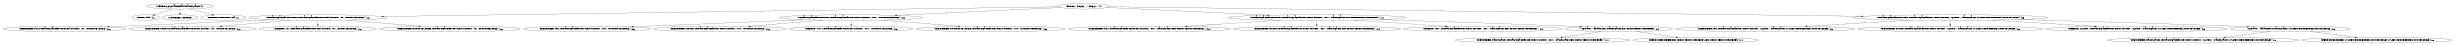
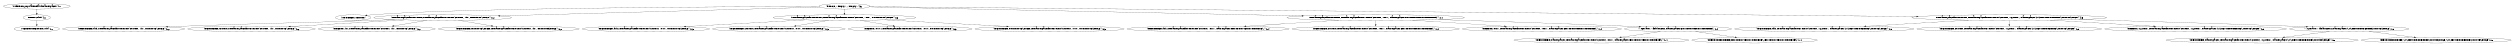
  digraph {
    n1 [label=<(METHOD,populateDefaultNamespaces)<SUB>411</SUB>>]
    n2 [label=<(PARAM,this)<SUB>411</SUB>>]
    n3 [label=<(MODIFIER,VIRTUAL)>]
    n4 [label=<(METHOD_RETURN,void)<SUB>411</SUB>>]
-   n5 [label=<(BLOCK,&lt;empty&gt;,&lt;empty&gt;)<SUB>411</SUB>>]
+   n5 [label=<(BLOCK,&lt;empty&gt;,&lt;empty&gt;)<SUB>461</SUB>>]
    n6 [label=<(setNamespaceIfNotPresent,setNamespaceIfNotPresent(context, &quot;in&quot;, IN_NAMESPACE))<SUB>412</SUB>>]
    n7 [label=<(setNamespaceIfNotPresent,setNamespaceIfNotPresent(context, &quot;out&quot;, OUT_NAMESPACE))<SUB>413</SUB>>]
    n8 [label=<(setNamespaceIfNotPresent,setNamespaceIfNotPresent(context, &quot;env&quot;, Namespaces.ENVIRONMENT_VARIABLES))<SUB>414</SUB>>]
    n9 [label=<(setNamespaceIfNotPresent,setNamespaceIfNotPresent(context, &quot;system&quot;, Namespaces.SYSTEM_PROPERTIES_NAMESPACE))<SUB>415</SUB>>]
    n10 [label=<(IDENTIFIER,this,setNamespaceIfNotPresent(context, &quot;in&quot;, IN_NAMESPACE))<SUB>412</SUB>>]
    n11 [label=<(IDENTIFIER,context,setNamespaceIfNotPresent(context, &quot;in&quot;, IN_NAMESPACE))<SUB>412</SUB>>]
    n12 [label=<(LITERAL,&quot;in&quot;,setNamespaceIfNotPresent(context, &quot;in&quot;, IN_NAMESPACE))<SUB>412</SUB>>]
    n13 [label=<(IDENTIFIER,IN_NAMESPACE,setNamespaceIfNotPresent(context, &quot;in&quot;, IN_NAMESPACE))<SUB>412</SUB>>]
    n14 [label=<(IDENTIFIER,this,setNamespaceIfNotPresent(context, &quot;out&quot;, OUT_NAMESPACE))<SUB>413</SUB>>]
    n15 [label=<(IDENTIFIER,context,setNamespaceIfNotPresent(context, &quot;out&quot;, OUT_NAMESPACE))<SUB>413</SUB>>]
    n16 [label=<(LITERAL,&quot;out&quot;,setNamespaceIfNotPresent(context, &quot;out&quot;, OUT_NAMESPACE))<SUB>413</SUB>>]
    n17 [label=<(IDENTIFIER,OUT_NAMESPACE,setNamespaceIfNotPresent(context, &quot;out&quot;, OUT_NAMESPACE))<SUB>413</SUB>>]
    n18 [label=<(IDENTIFIER,this,setNamespaceIfNotPresent(context, &quot;env&quot;, Namespaces.ENVIRONMENT_VARIABLES))<SUB>414</SUB>>]
    n19 [label=<(IDENTIFIER,context,setNamespaceIfNotPresent(context, &quot;env&quot;, Namespaces.ENVIRONMENT_VARIABLES))<SUB>414</SUB>>]
    n20 [label=<(LITERAL,&quot;env&quot;,setNamespaceIfNotPresent(context, &quot;env&quot;, Namespaces.ENVIRONMENT_VARIABLES))<SUB>414</SUB>>]
    n21 [label=<(&lt;operator&gt;.fieldAccess,Namespaces.ENVIRONMENT_VARIABLES)<SUB>414</SUB>>]
    n22 [label=<(IDENTIFIER,this,setNamespaceIfNotPresent(context, &quot;system&quot;, Namespaces.SYSTEM_PROPERTIES_NAMESPACE))<SUB>415</SUB>>]
    n23 [label=<(IDENTIFIER,context,setNamespaceIfNotPresent(context, &quot;system&quot;, Namespaces.SYSTEM_PROPERTIES_NAMESPACE))<SUB>415</SUB>>]
    n24 [label=<(LITERAL,&quot;system&quot;,setNamespaceIfNotPresent(context, &quot;system&quot;, Namespaces.SYSTEM_PROPERTIES_NAMESPACE))<SUB>415</SUB>>]
    n25 [label=<(&lt;operator&gt;.fieldAccess,Namespaces.SYSTEM_PROPERTIES_NAMESPACE)<SUB>415</SUB>>]
    n26 [label=<(IDENTIFIER,Namespaces,setNamespaceIfNotPresent(context, &quot;env&quot;, Namespaces.ENVIRONMENT_VARIABLES))<SUB>414</SUB>>]
    n27 [label=<(FIELD_IDENTIFIER,ENVIRONMENT_VARIABLES,ENVIRONMENT_VARIABLES)<SUB>414</SUB>>]
    n28 [label=<(IDENTIFIER,Namespaces,setNamespaceIfNotPresent(context, &quot;system&quot;, Namespaces.SYSTEM_PROPERTIES_NAMESPACE))<SUB>415</SUB>>]
    n29 [label=<(FIELD_IDENTIFIER,SYSTEM_PROPERTIES_NAMESPACE,SYSTEM_PROPERTIES_NAMESPACE)<SUB>415</SUB>>]
    n1 -> n2
-   n1 -> n3
-   n1 -> n4
+   n5 -> n3
+   n2 -> n4
    n5 -> n6
    n5 -> n7
    n5 -> n8
    n5 -> n9
    n6 -> n10
    n6 -> n11
    n6 -> n12
    n6 -> n13
    n7 -> n14
    n7 -> n15
    n7 -> n16
    n7 -> n17
    n8 -> n18
    n8 -> n19
    n8 -> n20
    n8 -> n21
    n9 -> n22
    n9 -> n23
    n9 -> n24
    n9 -> n25
    n21 -> n26
    n21 -> n27
    n25 -> n28
    n25 -> n29
  }
